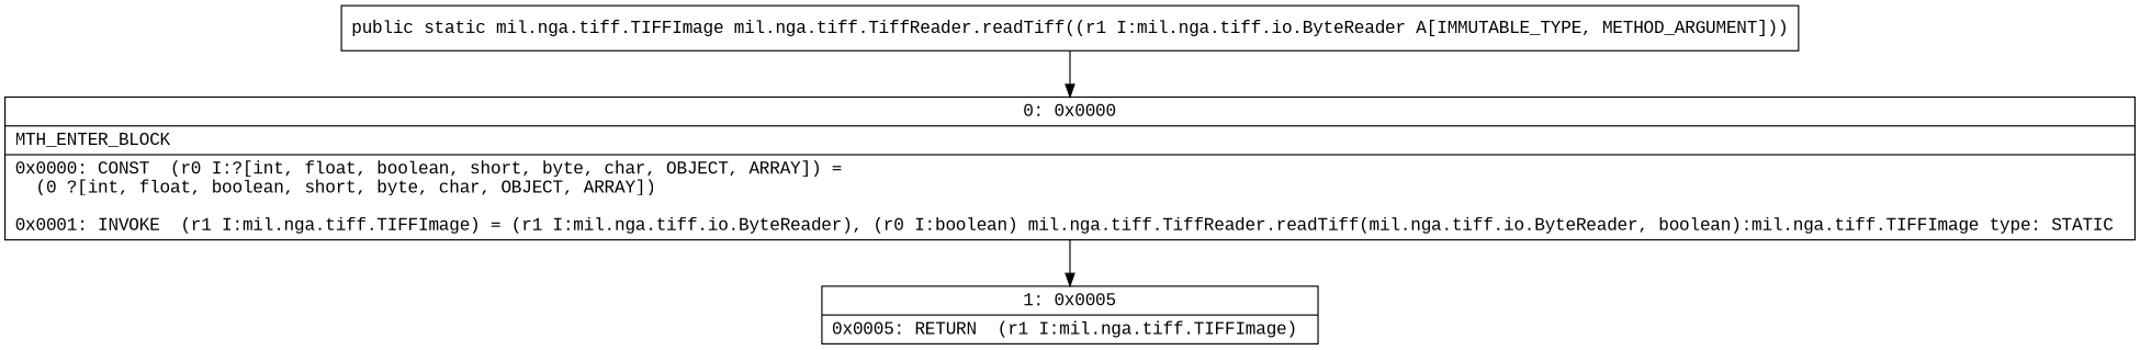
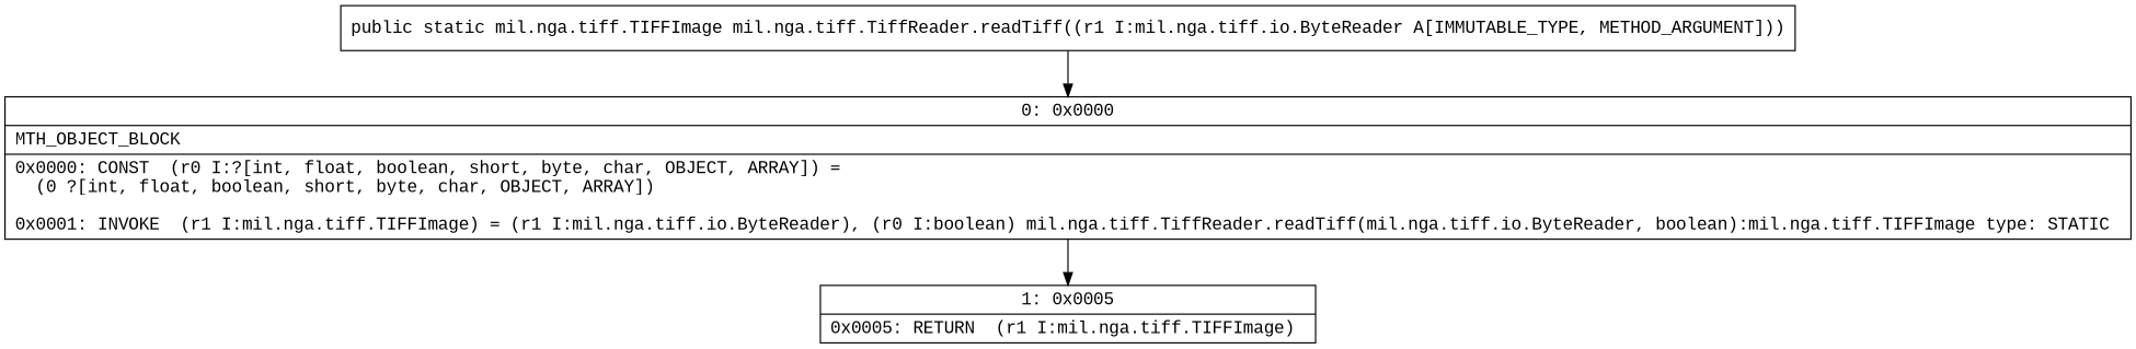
  digraph {
    fontname="Liberation Mono"
    node [shape=record fontname="Liberation Mono"]
    edge [fontname="Liberation Mono"]
-   n1 [label="{0\:\ 0x0000|MTH_ENTER_BLOCK\l|0x0000: CONST  (r0 I:?[int, float, boolean, short, byte, char, OBJECT, ARRAY]) = \l  (0 ?[int, float, boolean, short, byte, char, OBJECT, ARRAY])\l \l0x0001: INVOKE  (r1 I:mil.nga.tiff.TIFFImage) = (r1 I:mil.nga.tiff.io.ByteReader), (r0 I:boolean) mil.nga.tiff.TiffReader.readTiff(mil.nga.tiff.io.ByteReader, boolean):mil.nga.tiff.TIFFImage type: STATIC \l}"]
+   n1 [label="{0\:\ 0x0000|MTH_OBJECT_BLOCK\l|0x0000: CONST  (r0 I:?[int, float, boolean, short, byte, char, OBJECT, ARRAY]) = \l  (0 ?[int, float, boolean, short, byte, char, OBJECT, ARRAY])\l \l0x0001: INVOKE  (r1 I:mil.nga.tiff.TIFFImage) = (r1 I:mil.nga.tiff.io.ByteReader), (r0 I:boolean) mil.nga.tiff.TiffReader.readTiff(mil.nga.tiff.io.ByteReader, boolean):mil.nga.tiff.TIFFImage type: STATIC \l}"]
    n2 [label="{1\:\ 0x0005|0x0005: RETURN  (r1 I:mil.nga.tiff.TIFFImage) \l}"]
    n3 [label="{public static mil.nga.tiff.TIFFImage mil.nga.tiff.TiffReader.readTiff((r1 I:mil.nga.tiff.io.ByteReader A[IMMUTABLE_TYPE, METHOD_ARGUMENT])) }"]
    n1 -> n2
    n3 -> n1
  }
